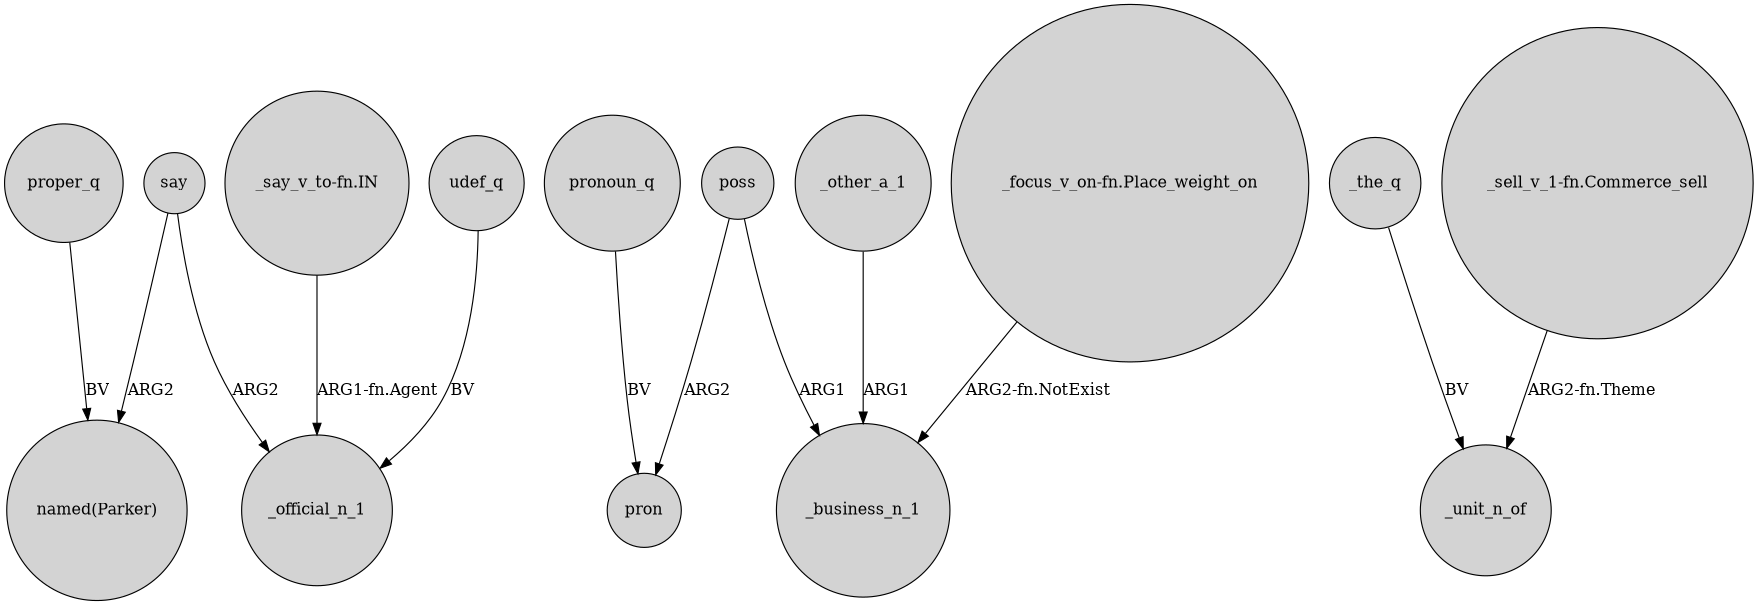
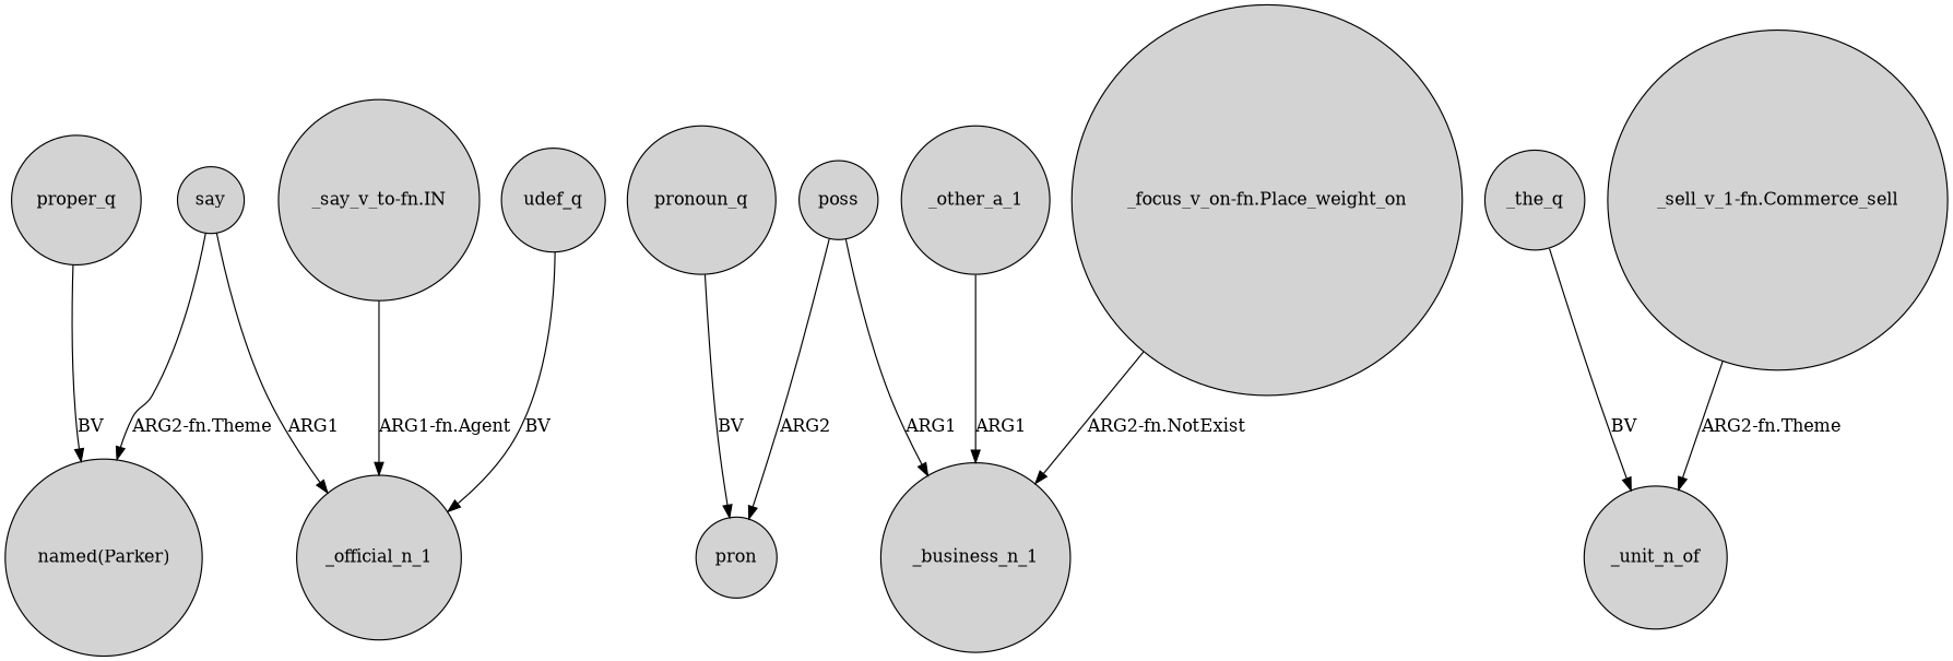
  digraph {
    node [shape=circle style=filled]
    proper_q
    "named(Parker)"
    poss
    pron
    _business_n_1
    "_say_v_to-fn.IN"
    _official_n_1
    "_focus_v_on-fn.Place_weight_on"
    _the_q
    _unit_n_of
    "_sell_v_1-fn.Commerce_sell"
    pronoun_q
    udef_q
    n14 [label=say]
    _other_a_1
    proper_q -> "named(Parker)" [label=BV]
    poss -> pron [label=ARG2]
    poss -> _business_n_1 [label=ARG1]
    "_say_v_to-fn.IN" -> _official_n_1 [label="ARG1-fn.Agent"]
    "_focus_v_on-fn.Place_weight_on" -> _business_n_1 [label="ARG2-fn.NotExist"]
    _the_q -> _unit_n_of [label=BV]
    "_sell_v_1-fn.Commerce_sell" -> _unit_n_of [label="ARG2-fn.Theme"]
    pronoun_q -> pron [label=BV]
    udef_q -> _official_n_1 [label=BV]
-   n14 -> "named(Parker)" [label=ARG2]
-   n14 -> _official_n_1 [label=ARG2]
+   n14 -> "named(Parker)" [label="ARG2-fn.Theme"]
+   n14 -> _official_n_1 [label=ARG1]
    _other_a_1 -> _business_n_1 [label=ARG1]
  }
